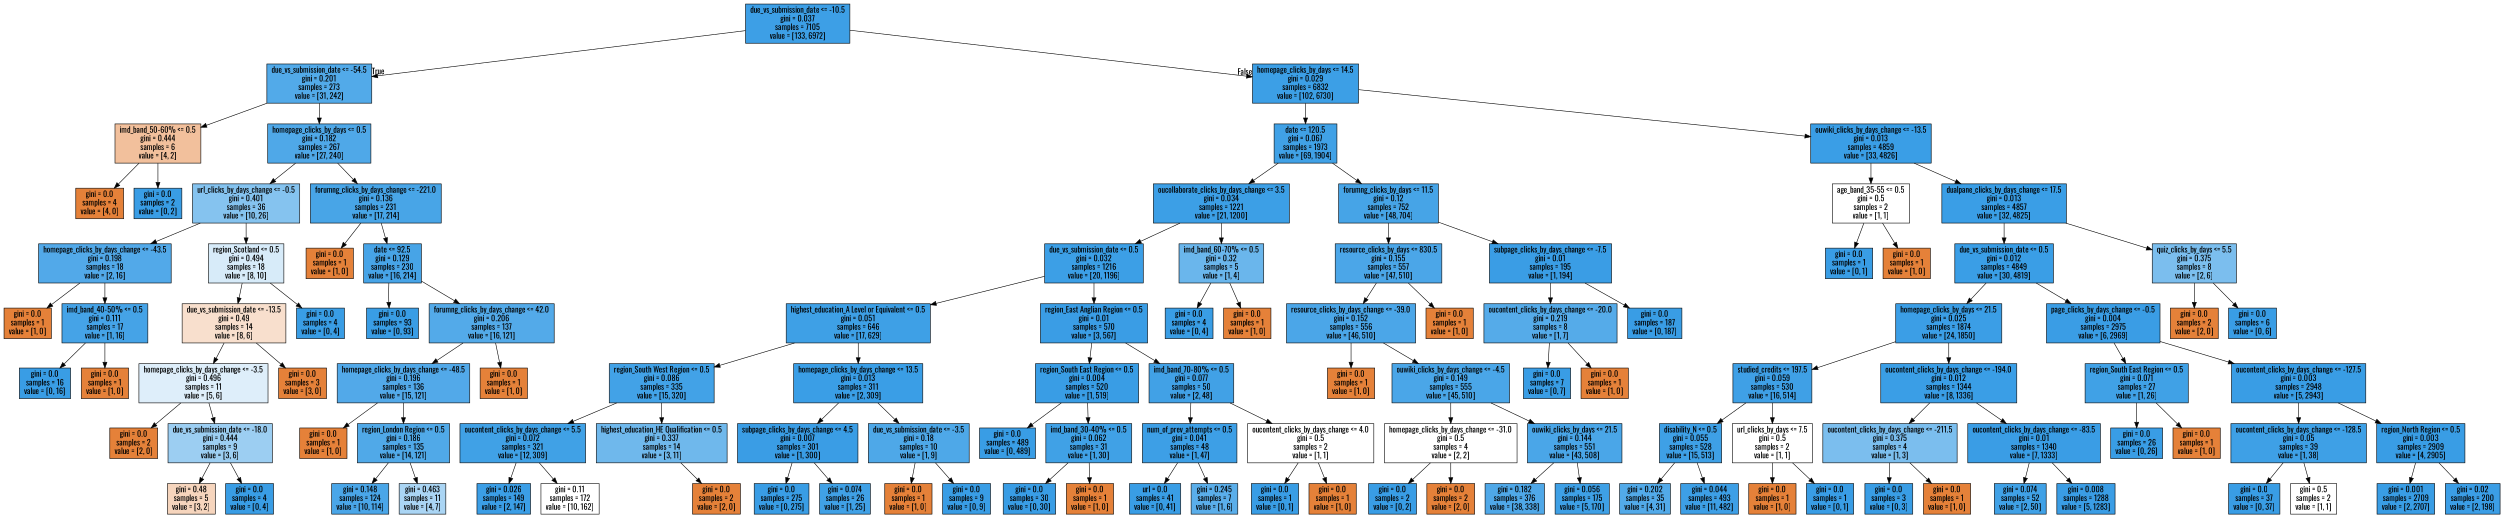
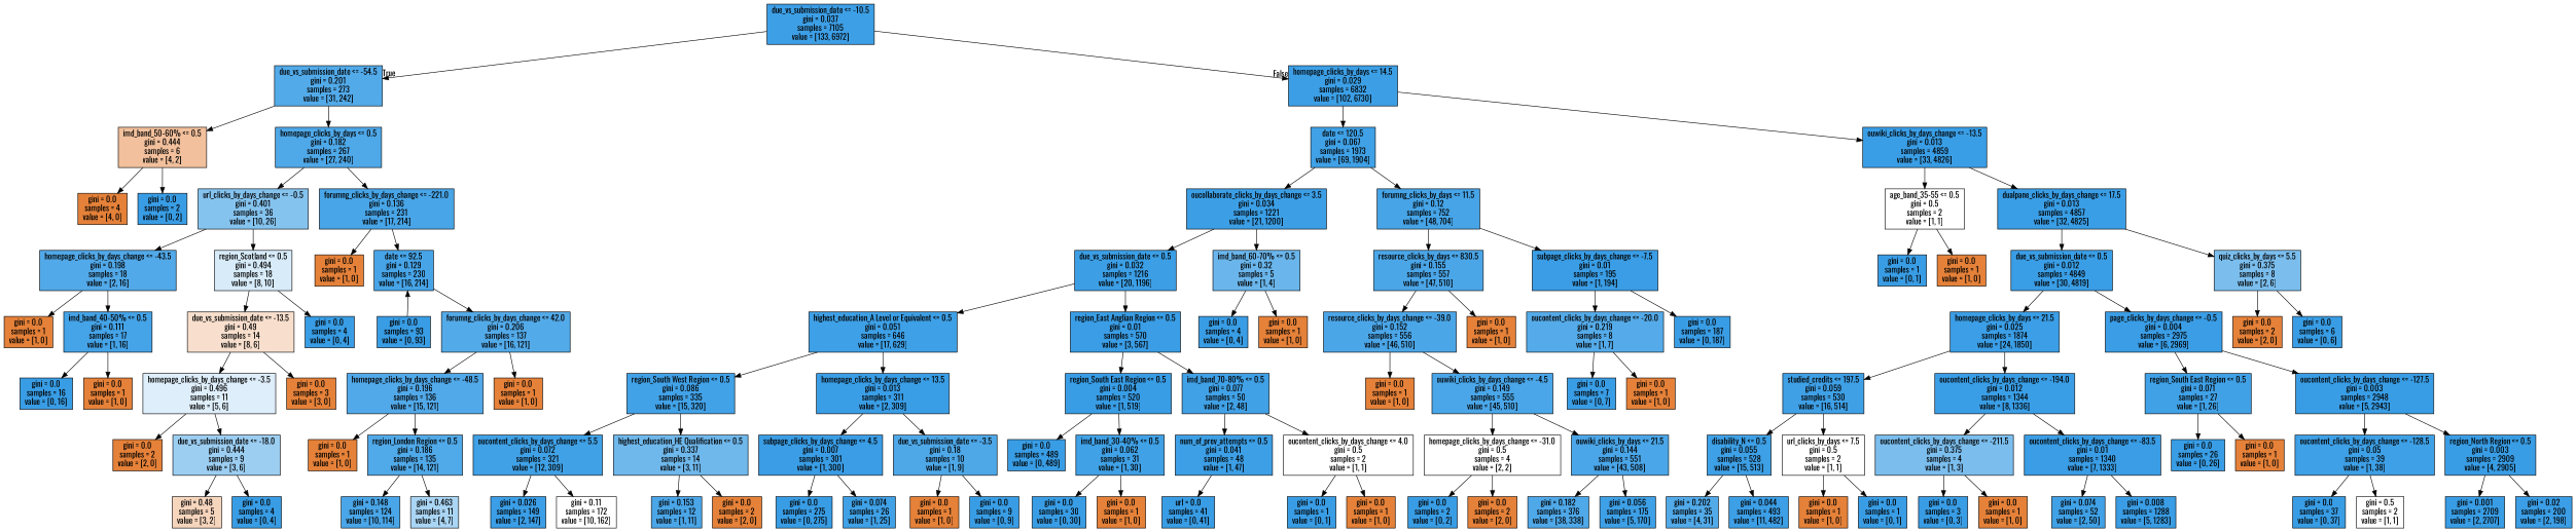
  digraph {
    fontname=Oswald
    node [color=black fillcolor="#399de5ff" fontname=Oswald shape=box style=filled]
    edge [fontname=Oswald]
    n1 [fillcolor="#399de5fa" label="due_vs_submission_date <= -10.5\ngini = 0.037\nsamples = 7105\nvalue = [133, 6972]"]
    n2 [fillcolor="#399de5de" label="due_vs_submission_date <= -54.5\ngini = 0.201\nsamples = 273\nvalue = [31, 242]"]
    n3 [fillcolor="#399de5fb" label="homepage_clicks_by_days <= 14.5\ngini = 0.029\nsamples = 6832\nvalue = [102, 6730]"]
    n4 [fillcolor="#e581397f" label="imd_band_50-60% <= 0.5\ngini = 0.444\nsamples = 6\nvalue = [4, 2]"]
    n5 [fillcolor="#399de5e2" label="homepage_clicks_by_days <= 0.5\ngini = 0.182\nsamples = 267\nvalue = [27, 240]"]
    n6 [fillcolor="#399de5f6" label="date <= 120.5\ngini = 0.067\nsamples = 1973\nvalue = [69, 1904]"]
    n7 [fillcolor="#399de5fd" label="ouwiki_clicks_by_days_change <= -13.5\ngini = 0.013\nsamples = 4859\nvalue = [33, 4826]"]
    n8 [fillcolor="#e58139ff" label="gini = 0.0\nsamples = 4\nvalue = [4, 0]"]
    n9 [label="gini = 0.0\nsamples = 2\nvalue = [0, 2]"]
    n10 [fillcolor="#399de59d" label="url_clicks_by_days_change <= -0.5\ngini = 0.401\nsamples = 36\nvalue = [10, 26]"]
    n11 [fillcolor="#399de5eb" label="forumng_clicks_by_days_change <= -221.0\ngini = 0.136\nsamples = 231\nvalue = [17, 214]"]
    n12 [fillcolor="#399de5df" label="homepage_clicks_by_days_change <= -43.5\ngini = 0.198\nsamples = 18\nvalue = [2, 16]"]
    n13 [fillcolor="#399de533" label="region_Scotland <= 0.5\ngini = 0.494\nsamples = 18\nvalue = [8, 10]"]
    n14 [fillcolor="#e58139ff" label="gini = 0.0\nsamples = 1\nvalue = [1, 0]"]
    n15 [fillcolor="#399de5ec" label="date <= 92.5\ngini = 0.129\nsamples = 230\nvalue = [16, 214]"]
    n16 [fillcolor="#e58139ff" label="gini = 0.0\nsamples = 1\nvalue = [1, 0]"]
    n17 [fillcolor="#399de5ef" label="imd_band_40-50% <= 0.5\ngini = 0.111\nsamples = 17\nvalue = [1, 16]"]
    n18 [fillcolor="#e5813940" label="due_vs_submission_date <= -13.5\ngini = 0.49\nsamples = 14\nvalue = [8, 6]"]
    n19 [label="gini = 0.0\nsamples = 4\nvalue = [0, 4]"]
    n20 [label="gini = 0.0\nsamples = 16\nvalue = [0, 16]"]
    n21 [fillcolor="#e58139ff" label="gini = 0.0\nsamples = 1\nvalue = [1, 0]"]
    n22 [fillcolor="#399de52a" label="homepage_clicks_by_days_change <= -3.5\ngini = 0.496\nsamples = 11\nvalue = [5, 6]"]
    n23 [fillcolor="#e58139ff" label="gini = 0.0\nsamples = 3\nvalue = [3, 0]"]
    n24 [fillcolor="#e58139ff" label="gini = 0.0\nsamples = 2\nvalue = [2, 0]"]
    n25 [fillcolor="#399de57f" label="due_vs_submission_date <= -18.0\ngini = 0.444\nsamples = 9\nvalue = [3, 6]"]
    n26 [fillcolor="#e5813955" label="gini = 0.48\nsamples = 5\nvalue = [3, 2]"]
    n27 [label="gini = 0.0\nsamples = 4\nvalue = [0, 4]"]
    n28 [label="gini = 0.0\nsamples = 93\nvalue = [0, 93]"]
    n29 [fillcolor="#399de5dd" label="forumng_clicks_by_days_change <= 42.0\ngini = 0.206\nsamples = 137\nvalue = [16, 121]"]
    n30 [fillcolor="#399de5df" label="homepage_clicks_by_days_change <= -48.5\ngini = 0.196\nsamples = 136\nvalue = [15, 121]"]
    n31 [fillcolor="#e58139ff" label="gini = 0.0\nsamples = 1\nvalue = [1, 0]"]
    n32 [fillcolor="#e58139ff" label="gini = 0.0\nsamples = 1\nvalue = [1, 0]"]
    n33 [fillcolor="#399de5e1" label="region_London Region <= 0.5\ngini = 0.186\nsamples = 135\nvalue = [14, 121]"]
    n34 [fillcolor="#399de5e9" label="gini = 0.148\nsamples = 124\nvalue = [10, 114]"]
    n35 [fillcolor="#399de56d" label="gini = 0.463\nsamples = 11\nvalue = [4, 7]"]
    n36 [fillcolor="#399de5fb" label="oucollaborate_clicks_by_days_change <= 3.5\ngini = 0.034\nsamples = 1221\nvalue = [21, 1200]"]
    n37 [fillcolor="#399de5ee" label="forumng_clicks_by_days <= 11.5\ngini = 0.12\nsamples = 752\nvalue = [48, 704]"]
    n38 [fillcolor="#e5813900" label="age_band_35-55 <= 0.5\ngini = 0.5\nsamples = 2\nvalue = [1, 1]"]
    n39 [fillcolor="#399de5fd" label="dualpane_clicks_by_days_change <= 17.5\ngini = 0.013\nsamples = 4857\nvalue = [32, 4825]"]
    n40 [fillcolor="#399de5fb" label="due_vs_submission_date <= 0.5\ngini = 0.032\nsamples = 1216\nvalue = [20, 1196]"]
    n41 [fillcolor="#399de5bf" label="imd_band_60-70% <= 0.5\ngini = 0.32\nsamples = 5\nvalue = [1, 4]"]
    n42 [fillcolor="#399de5e7" label="resource_clicks_by_days <= 830.5\ngini = 0.155\nsamples = 557\nvalue = [47, 510]"]
    n43 [fillcolor="#399de5fe" label="subpage_clicks_by_days_change <= -7.5\ngini = 0.01\nsamples = 195\nvalue = [1, 194]"]
    n44 [fillcolor="#399de5f8" label="highest_education_A Level or Equivalent <= 0.5\ngini = 0.051\nsamples = 646\nvalue = [17, 629]"]
    n45 [fillcolor="#399de5fe" label="region_East Anglian Region <= 0.5\ngini = 0.01\nsamples = 570\nvalue = [3, 567]"]
    n46 [label="gini = 0.0\nsamples = 4\nvalue = [0, 4]"]
    n47 [fillcolor="#e58139ff" label="gini = 0.0\nsamples = 1\nvalue = [1, 0]"]
    n48 [fillcolor="#399de5f3" label="region_South West Region <= 0.5\ngini = 0.086\nsamples = 335\nvalue = [15, 320]"]
    n49 [fillcolor="#399de5fd" label="homepage_clicks_by_days_change <= 13.5\ngini = 0.013\nsamples = 311\nvalue = [2, 309]"]
    n50 [label="region_South East Region <= 0.5\ngini = 0.004\nsamples = 520\nvalue = [1, 519]"]
    n51 [fillcolor="#399de5f4" label="imd_band_70-80% <= 0.5\ngini = 0.077\nsamples = 50\nvalue = [2, 48]"]
    n52 [fillcolor="#399de5f5" label="oucontent_clicks_by_days_change <= 5.5\ngini = 0.072\nsamples = 321\nvalue = [12, 309]"]
    n53 [fillcolor="#399de5b9" label="highest_education_HE Qualification <= 0.5\ngini = 0.337\nsamples = 14\nvalue = [3, 11]"]
    n54 [fillcolor="#399de5fe" label="subpage_clicks_by_days_change <= 4.5\ngini = 0.007\nsamples = 301\nvalue = [1, 300]"]
    n55 [fillcolor="#399de5e3" label="due_vs_submission_date <= -3.5\ngini = 0.18\nsamples = 10\nvalue = [1, 9]"]
    n56 [fillcolor="#399de5fc" label="gini = 0.026\nsamples = 149\nvalue = [2, 147]"]
    n57 [fillcolor="#e5813900" label="gini = 0.11\nsamples = 172\nvalue = [10, 162]"]
+   n58 [fillcolor="#399de5e8" label="gini = 0.153\nsamples = 12\nvalue = [1, 11]"]
    n59 [fillcolor="#e58139ff" label="gini = 0.0\nsamples = 2\nvalue = [2, 0]"]
    n60 [label="gini = 0.0\nsamples = 275\nvalue = [0, 275]"]
    n61 [fillcolor="#399de5f5" label="gini = 0.074\nsamples = 26\nvalue = [1, 25]"]
    n62 [fillcolor="#e58139ff" label="gini = 0.0\nsamples = 1\nvalue = [1, 0]"]
    n63 [label="gini = 0.0\nsamples = 9\nvalue = [0, 9]"]
    n64 [label="gini = 0.0\nsamples = 489\nvalue = [0, 489]"]
    n65 [fillcolor="#399de5f6" label="imd_band_30-40% <= 0.5\ngini = 0.062\nsamples = 31\nvalue = [1, 30]"]
    n66 [fillcolor="#399de5fa" label="num_of_prev_attempts <= 0.5\ngini = 0.041\nsamples = 48\nvalue = [1, 47]"]
    n67 [fillcolor="#e5813900" label="oucontent_clicks_by_days_change <= 4.0\ngini = 0.5\nsamples = 2\nvalue = [1, 1]"]
    n68 [label="gini = 0.0\nsamples = 30\nvalue = [0, 30]"]
    n69 [fillcolor="#e58139ff" label="gini = 0.0\nsamples = 1\nvalue = [1, 0]"]
    n70 [label="url = 0.0\nsamples = 41\nvalue = [0, 41]"]
-   n71 [fillcolor="#399de5d4" label="gini = 0.245\nsamples = 7\nvalue = [1, 6]"]
    n72 [label="gini = 0.0\nsamples = 1\nvalue = [0, 1]"]
    n73 [fillcolor="#e58139ff" label="gini = 0.0\nsamples = 1\nvalue = [1, 0]"]
    n74 [fillcolor="#399de5e8" label="resource_clicks_by_days_change <= -39.0\ngini = 0.152\nsamples = 556\nvalue = [46, 510]"]
    n75 [fillcolor="#e58139ff" label="gini = 0.0\nsamples = 1\nvalue = [1, 0]"]
    n76 [fillcolor="#399de5db" label="oucontent_clicks_by_days_change <= -20.0\ngini = 0.219\nsamples = 8\nvalue = [1, 7]"]
    n77 [label="gini = 0.0\nsamples = 187\nvalue = [0, 187]"]
    n78 [fillcolor="#e58139ff" label="gini = 0.0\nsamples = 1\nvalue = [1, 0]"]
    n79 [fillcolor="#399de5e9" label="ouwiki_clicks_by_days_change <= -4.5\ngini = 0.149\nsamples = 555\nvalue = [45, 510]"]
    n80 [fillcolor="#e5813900" label="homepage_clicks_by_days_change <= -31.0\ngini = 0.5\nsamples = 4\nvalue = [2, 2]"]
    n81 [fillcolor="#399de5e9" label="ouwiki_clicks_by_days <= 21.5\ngini = 0.144\nsamples = 551\nvalue = [43, 508]"]
    n82 [label="gini = 0.0\nsamples = 2\nvalue = [0, 2]"]
    n83 [fillcolor="#e58139ff" label="gini = 0.0\nsamples = 2\nvalue = [2, 0]"]
    n84 [fillcolor="#399de5e2" label="gini = 0.182\nsamples = 376\nvalue = [38, 338]"]
    n85 [fillcolor="#399de5f8" label="gini = 0.056\nsamples = 175\nvalue = [5, 170]"]
    n86 [label="gini = 0.0\nsamples = 7\nvalue = [0, 7]"]
    n87 [fillcolor="#e58139ff" label="gini = 0.0\nsamples = 1\nvalue = [1, 0]"]
    n88 [label="gini = 0.0\nsamples = 1\nvalue = [0, 1]"]
    n89 [fillcolor="#e58139ff" label="gini = 0.0\nsamples = 1\nvalue = [1, 0]"]
    n90 [fillcolor="#399de5fd" label="due_vs_submission_date <= 0.5\ngini = 0.012\nsamples = 4849\nvalue = [30, 4819]"]
    n91 [fillcolor="#399de5aa" label="quiz_clicks_by_days <= 5.5\ngini = 0.375\nsamples = 8\nvalue = [2, 6]"]
    n92 [fillcolor="#399de5fc" label="homepage_clicks_by_days <= 21.5\ngini = 0.025\nsamples = 1874\nvalue = [24, 1850]"]
    n93 [fillcolor="#399de5fe" label="page_clicks_by_days_change <= -0.5\ngini = 0.004\nsamples = 2975\nvalue = [6, 2969]"]
    n94 [fillcolor="#e58139ff" label="gini = 0.0\nsamples = 2\nvalue = [2, 0]"]
    n95 [label="gini = 0.0\nsamples = 6\nvalue = [0, 6]"]
    n96 [fillcolor="#399de5f7" label="studied_credits <= 197.5\ngini = 0.059\nsamples = 530\nvalue = [16, 514]"]
    n97 [fillcolor="#399de5fd" label="oucontent_clicks_by_days_change <= -194.0\ngini = 0.012\nsamples = 1344\nvalue = [8, 1336]"]
    n98 [fillcolor="#399de5f5" label="region_South East Region <= 0.5\ngini = 0.071\nsamples = 27\nvalue = [1, 26]"]
    n99 [label="oucontent_clicks_by_days_change <= -127.5\ngini = 0.003\nsamples = 2948\nvalue = [5, 2943]"]
    n100 [fillcolor="#399de5f8" label="disability_N <= 0.5\ngini = 0.055\nsamples = 528\nvalue = [15, 513]"]
    n101 [fillcolor="#e5813900" label="url_clicks_by_days <= 7.5\ngini = 0.5\nsamples = 2\nvalue = [1, 1]"]
    n102 [fillcolor="#399de5aa" label="oucontent_clicks_by_days_change <= -211.5\ngini = 0.375\nsamples = 4\nvalue = [1, 3]"]
    n103 [fillcolor="#399de5fe" label="oucontent_clicks_by_days_change <= -83.5\ngini = 0.01\nsamples = 1340\nvalue = [7, 1333]"]
    n104 [fillcolor="#399de5de" label="gini = 0.202\nsamples = 35\nvalue = [4, 31]"]
    n105 [fillcolor="#399de5f9" label="gini = 0.044\nsamples = 493\nvalue = [11, 482]"]
    n106 [fillcolor="#e58139ff" label="gini = 0.0\nsamples = 1\nvalue = [1, 0]"]
    n107 [label="gini = 0.0\nsamples = 1\nvalue = [0, 1]"]
    n108 [label="gini = 0.0\nsamples = 3\nvalue = [0, 3]"]
    n109 [fillcolor="#e58139ff" label="gini = 0.0\nsamples = 1\nvalue = [1, 0]"]
    n110 [fillcolor="#399de5f5" label="gini = 0.074\nsamples = 52\nvalue = [2, 50]"]
    n111 [fillcolor="#399de5fe" label="gini = 0.008\nsamples = 1288\nvalue = [5, 1283]"]
    n112 [label="gini = 0.0\nsamples = 26\nvalue = [0, 26]"]
    n113 [fillcolor="#e58139ff" label="gini = 0.0\nsamples = 1\nvalue = [1, 0]"]
    n114 [fillcolor="#399de5f8" label="oucontent_clicks_by_days_change <= -128.5\ngini = 0.05\nsamples = 39\nvalue = [1, 38]"]
    n115 [label="region_North Region <= 0.5\ngini = 0.003\nsamples = 2909\nvalue = [4, 2905]"]
    n116 [label="gini = 0.0\nsamples = 37\nvalue = [0, 37]"]
    n117 [fillcolor="#e5813900" label="gini = 0.5\nsamples = 2\nvalue = [1, 1]"]
    n118 [label="gini = 0.001\nsamples = 2709\nvalue = [2, 2707]"]
    n119 [fillcolor="#399de5fc" label="gini = 0.02\nsamples = 200\nvalue = [2, 198]"]
    n1 -> n2 [headlabel=True labelangle=45 labeldistance=2.5]
    n1 -> n3 [headlabel=False labelangle=-45 labeldistance=2.5]
    n2 -> n4
    n2 -> n5
    n3 -> n6
    n3 -> n7
    n4 -> n8
    n4 -> n9
    n5 -> n10
    n5 -> n11
    n6 -> n36
    n6 -> n37
    n7 -> n38
    n7 -> n39
    n10 -> n12
    n10 -> n13
    n11 -> n14
    n11 -> n15
    n12 -> n16
    n12 -> n17
    n13 -> n18
    n13 -> n19
-   n15 -> n28
+   n28 -> n15
    n15 -> n29
    n17 -> n20
    n17 -> n21
    n18 -> n22
    n18 -> n23
    n22 -> n24
    n22 -> n25
    n25 -> n26
    n25 -> n27
    n29 -> n30
    n29 -> n31
    n30 -> n32
    n30 -> n33
    n33 -> n34
    n33 -> n35
    n36 -> n40
    n36 -> n41
    n37 -> n42
    n37 -> n43
    n38 -> n88
    n38 -> n89
    n39 -> n90
    n39 -> n91
    n40 -> n44
    n40 -> n45
    n41 -> n46
    n41 -> n47
    n42 -> n74
    n42 -> n75
    n43 -> n76
    n43 -> n77
    n44 -> n48
    n44 -> n49
    n45 -> n50
    n45 -> n51
    n48 -> n52
    n48 -> n53
    n49 -> n54
    n49 -> n55
    n50 -> n64
    n50 -> n65
    n51 -> n66
    n51 -> n67
    n52 -> n56
    n52 -> n57
+   n53 -> n58
    n53 -> n59
    n54 -> n60
    n54 -> n61
    n55 -> n62
    n55 -> n63
    n65 -> n68
    n65 -> n69
    n66 -> n70
-   n66 -> n71
    n67 -> n72
    n67 -> n73
    n74 -> n78
    n74 -> n79
    n76 -> n86
    n76 -> n87
    n79 -> n80
    n79 -> n81
    n80 -> n82
    n80 -> n83
    n81 -> n84
    n81 -> n85
    n90 -> n92
    n90 -> n93
    n91 -> n94
    n91 -> n95
    n92 -> n96
    n92 -> n97
    n93 -> n98
    n93 -> n99
    n96 -> n100
    n96 -> n101
    n97 -> n102
    n97 -> n103
    n98 -> n112
    n98 -> n113
    n99 -> n114
    n99 -> n115
    n100 -> n104
    n100 -> n105
    n101 -> n106
    n101 -> n107
    n102 -> n108
    n102 -> n109
    n103 -> n110
    n103 -> n111
    n114 -> n116
    n114 -> n117
    n115 -> n118
    n115 -> n119
  }
